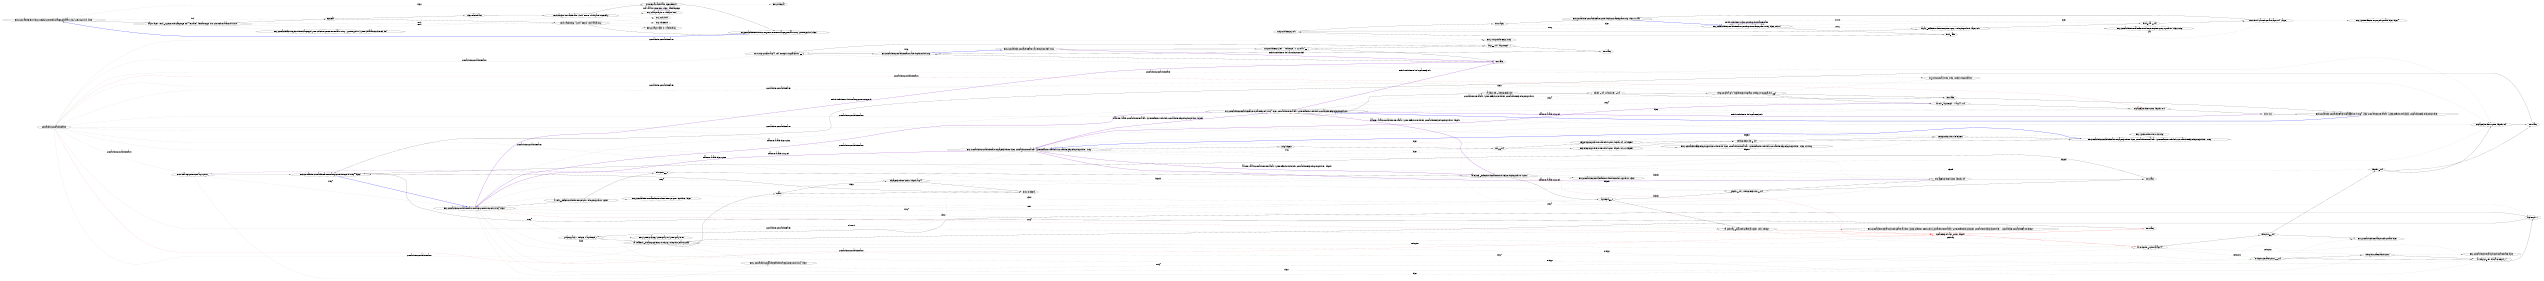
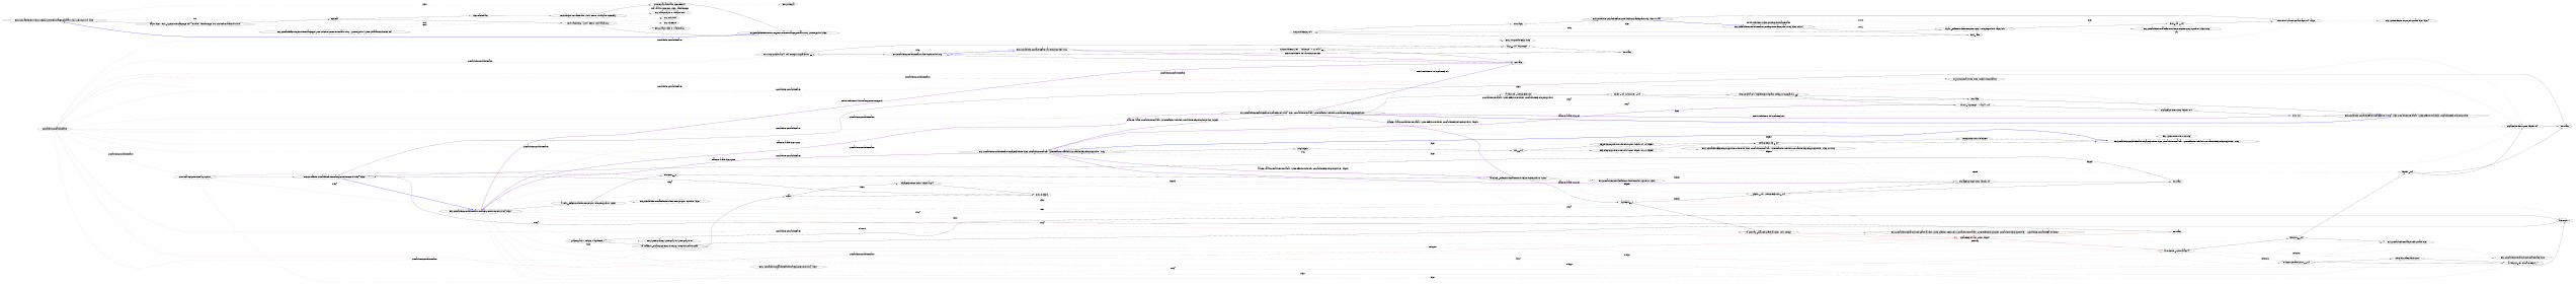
  digraph {
    rankdir=LR
    node [cluster="CommandLine.CommandLineParser.DoParseArgumentsUsingVerbs(string[], object)" span="0-0"]
    edge [style=solid]
    n1 [label="CommandLine.CommandLineParser" cluster="" span=""]
    n2 [cluster="CommandLine.CommandLineParser.WasVerbOptionInvoked(string)" label="return string.Compare(_args[0], verb, _settings.StringComparison) == 0;" span="76-76"]
    n3 [cluster="CommandLine.CommandLineParser.WasVerbOptionInvoked(string)" label="_args == null || _args.Length < 1" span="72-72"]
    n4 [label="return DoParseArgumentsCore(args, options);" span="85-85"]
    n5 [label="DisplayHelpVerbText(options, helpInfo, null)" span="92-92"]
    n6 [label="var optionMap = OptionInfo.CreateMap(options, verbs, _settings)" span="96-96"]
    n7 [color=red community=0 label="TryParseHelpVerb(args, options, helpInfo)" span="98-98"]
    n8 [label="DisplayHelpVerbText(options, helpInfo, null)" span="109-109"]
    n9 [label="var verbResult = DoParseArgumentsCore(verbArgs, verbOption.GetValue(options))" span="123-123"]
    n10 [label="DisplayHelpVerbText(options, helpInfo, args[0])" span="127-127"]
    n11 [label="helpInfo != null || _settings.HelpWriter != null" span="90-90"]
    n12 [cluster="CommandLine.CommandLineParser.TryParseHelpVerb(string[], object, CommandLine.Internal.Pair<System.Reflection.MethodInfo, CommandLine.HelpVerbOptionAttribute>)" label="var helpWriter = _settings.HelpWriter" span="134-134"]
    n13 [cluster="CommandLine.CommandLineParser.TryParseHelpVerb(string[], object, CommandLine.Internal.Pair<System.Reflection.MethodInfo, CommandLine.HelpVerbOptionAttribute>)" label="string.Compare(args[0], helpInfo.Right.LongName, _settings.StringComparison) == 0" span="137-137"]
    n14 [cluster="CommandLine.CommandLineParser.TryParseHelpVerb(string[], object, CommandLine.Internal.Pair<System.Reflection.MethodInfo, CommandLine.HelpVerbOptionAttribute>)" label="DisplayHelpVerbText(options, helpInfo, verb)" span="141-141"]
    n15 [cluster="CommandLine.CommandLineParser.DisplayHelpVerbText(object, CommandLine.Internal.Pair<System.Reflection.MethodInfo, CommandLine.HelpVerbOptionAttribute>, string)" label="_settings.HelpWriter != null" span="159-159"]
    n16 [cluster="CommandLine.CommandLineParser.DisplayHelpVerbText(object, CommandLine.Internal.Pair<System.Reflection.MethodInfo, CommandLine.HelpVerbOptionAttribute>, string)" label="_settings.HelpWriter.Write(helpText)" span="161-161"]
    n17 [cluster="CommandLine.CommandLineParser.WasVerbOptionInvoked(string)" label="Exit CommandLine.CommandLineParser.WasVerbOptionInvoked(string)" span="66-66"]
    n18 [cluster="string.Compare(string, string, System.StringComparison)" label="Entry string.Compare(string, string, System.StringComparison)"]
    n19 [cluster="CommandLine.CommandLineParser.WasVerbOptionInvoked(string)" label="return false;" span="74-74"]
    n20 [cluster="CommandLine.CommandLineParser.DoParseArgumentsCore(string[], object)" label="Entry CommandLine.CommandLineParser.DoParseArgumentsCore(string[], object)" span="141-141"]
    n21 [label="Exit CommandLine.CommandLineParser.DoParseArgumentsUsingVerbs(string[], object)" span="79-79"]
    n22 [label="return false;" span="94-94"]
    n23 [cluster="CommandLine.CommandLineParser.DisplayHelpVerbText(object, CommandLine.Internal.Pair<System.Reflection.MethodInfo, CommandLine.HelpVerbOptionAttribute>, string)" label="Entry CommandLine.CommandLineParser.DisplayHelpVerbText(object, CommandLine.Internal.Pair<System.Reflection.MethodInfo, CommandLine.HelpVerbOptionAttribute>, string)" span="148-148"]
    n24 [label="var verbOption = optionMap[args[0]]" span="103-103"]
    n25 [cluster="CommandLine.Internal.OptionInfo.CreateMap(object, System.Collections.Generic.IList<CommandLine.Internal.Pair<System.Reflection.PropertyInfo, CommandLine.VerbOptionAttribute>>, CommandLine.CommandLineParserSettings)" label="Entry CommandLine.Internal.OptionInfo.CreateMap(object, System.Collections.Generic.IList<CommandLine.Internal.Pair<System.Reflection.PropertyInfo, CommandLine.VerbOptionAttribute>>, CommandLine.CommandLineParserSettings)" span="73-73"]
    n26 [label="return false;" span="101-101"]
    n27 [cluster="CommandLine.CommandLineParser.TryParseHelpVerb(string[], object, CommandLine.Internal.Pair<System.Reflection.MethodInfo, CommandLine.HelpVerbOptionAttribute>)" label="Entry CommandLine.CommandLineParser.TryParseHelpVerb(string[], object, CommandLine.Internal.Pair<System.Reflection.MethodInfo, CommandLine.HelpVerbOptionAttribute>)" span="132-132"]
    n28 [label="return false;" span="111-111"]
    n29 [cluster="CommandLine.Internal.OptionInfo.GetValue(object)" label="Entry CommandLine.Internal.OptionInfo.GetValue(object)" span="50-50"]
    n30 [label="!scalars" span="124-124"]
    n31 [label="return verbResult;" span="129-129"]
    n32 [cluster="CommandLine.CommandLineParser.TryParseHelpVerb(string[], object, CommandLine.Internal.Pair<System.Reflection.MethodInfo, CommandLine.HelpVerbOptionAttribute>)" label="helpInfo != null && helpWriter != null" span="135-135"]
    n33 [cluster="CommandLine.CommandLineParser.TryParseHelpVerb(string[], object, CommandLine.Internal.Pair<System.Reflection.MethodInfo, CommandLine.HelpVerbOptionAttribute>)" label="var verb = args.Length > 1 ? args[1] : null" span="140-140"]
    n34 [cluster="CommandLine.CommandLineParser.TryParseHelpVerb(string[], object, CommandLine.Internal.Pair<System.Reflection.MethodInfo, CommandLine.HelpVerbOptionAttribute>)" label="return false;" span="145-145"]
    n35 [cluster="CommandLine.CommandLineParser.TryParseHelpVerb(string[], object, CommandLine.Internal.Pair<System.Reflection.MethodInfo, CommandLine.HelpVerbOptionAttribute>)" label="return true;" span="142-142"]
    n36 [cluster="CommandLine.CommandLineParser.DisplayHelpVerbText(object, CommandLine.Internal.Pair<System.Reflection.MethodInfo, CommandLine.HelpVerbOptionAttribute>, string)" label="Exit CommandLine.CommandLineParser.DisplayHelpVerbText(object, CommandLine.Internal.Pair<System.Reflection.MethodInfo, CommandLine.HelpVerbOptionAttribute>, string)" span="148-148"]
    n37 [cluster="System.IO.TextWriter.Write(string)" label="Entry System.IO.TextWriter.Write(string)"]
    n38 [cluster="CommandLine.CommandLineParser.GetVerbOptionsInstanceByName(string, object, out bool)" label="Entry CommandLine.CommandLineParser.GetVerbOptionsInstanceByName(string, object, out bool)" span="46-46"]
    n39 [cluster="CommandLine.CommandLineParser.GetVerbOptionsInstanceByName(string, object, out bool)" label="found = false" span="48-48"]
    n40 [cluster="CommandLine.CommandLineParser.GetVerbOptionsInstanceByName(string, object, out bool)" label="string.IsNullOrEmpty(verb)" span="49-49"]
    n41 [cluster="CommandLine.CommandLineParser.GetVerbOptionsInstanceByName(string, object, out bool)" label="return target;" span="51-51"]
    n42 [cluster="CommandLine.CommandLineParser.GetVerbOptionsInstanceByName(string, object, out bool)" label="var pair = ReflectionUtil.RetrieveOptionProperty<VerbOptionAttribute>(target, verb)" span="53-53"]
    n43 [cluster="CommandLine.CommandLineParser.GetVerbOptionsInstanceByName(string, object, out bool)" label="return found ? pair.Left.GetValue(target, null) : target;" span="55-55"]
    n44 [cluster="string.IsNullOrEmpty(string)" label="Entry string.IsNullOrEmpty(string)"]
    n45 [cluster="CommandLine.CommandLineParser.GetVerbOptionsInstanceByName(string, object, out bool)" label="Exit CommandLine.CommandLineParser.GetVerbOptionsInstanceByName(string, object, out bool)" span="46-46"]
    n46 [cluster="CommandLine.CommandLineParser.GetVerbOptionsInstanceByName(string, object, out bool)" label="found = pair != null" span="54-54"]
    n47 [cluster="CommandLine.Internal.ReflectionUtil.RetrieveOptionProperty<TAttribute>(object, string)" label="Entry CommandLine.Internal.ReflectionUtil.RetrieveOptionProperty<TAttribute>(object, string)" span="151-151"]
    n48 [cluster="System.Reflection.PropertyInfo.GetValue(object, object[])" label="Entry System.Reflection.PropertyInfo.GetValue(object, object[])"]
    n49 [cluster="CommandLine.CommandLineParser.WasVerbOptionInvoked(string)" label="Entry CommandLine.CommandLineParser.WasVerbOptionInvoked(string)" span="66-66"]
    n50 [cluster="CommandLine.CommandLineParser.WasVerbOptionInvoked(string)" label="string.IsNullOrEmpty(verb) || (verb.Length > 0 && verb[0] == '-')" span="68-68"]
    n51 [cluster="CommandLine.CommandLineParser.WasVerbOptionInvoked(string)" label="return false;" span="70-70"]
    n52 [label="Entry CommandLine.CommandLineParser.DoParseArgumentsUsingVerbs(string[], object)" span="79-79"]
    n53 [label="var verbs = ReflectionUtil.RetrievePropertyList<VerbOptionAttribute>(options)" span="81-81"]
    n54 [label="var helpInfo = ReflectionUtil.RetrieveMethod<HelpVerbOptionAttribute>(options)" span="87-87"]
    n55 [label="args.Length == 0" span="88-88"]
    n56 [label="verbOption.GetValue(options) == null" span="113-113"]
    n57 [label="verbOption.CreateInstance(options)" span="116-116"]
    n58 [label="var verbArgs = new string[args.Length - 1]" span="118-118"]
    n59 [label="args.Length > 1" span="119-119"]
    n60 [label="Array.Copy(args, 1, verbArgs, 0, args.Length - 1)" span="121-121"]
    n61 [label="verbs.Count == 0" span="82-82"]
    n62 [cluster="CommandLine.Internal.ReflectionUtil.RetrievePropertyList<TAttribute>(object)" label="Entry CommandLine.Internal.ReflectionUtil.RetrievePropertyList<TAttribute>(object)" span="43-43"]
    n63 [cluster="CommandLine.Internal.ReflectionUtil.RetrieveMethod<TAttribute>(object)" label="Entry CommandLine.Internal.ReflectionUtil.RetrieveMethod<TAttribute>(object)" span="70-70"]
    n64 [label="helpInfo != null" span="107-107"]
    n65 [label="verbOption == null" span="105-105"]
    n66 [cluster="CommandLine.Internal.OptionInfo.CreateInstance(object)" label="Entry CommandLine.Internal.OptionInfo.CreateInstance(object)" span="58-58"]
    n67 [cluster="System.Array.Copy(System.Array, int, System.Array, int, int)" label="Entry System.Array.Copy(System.Array, int, System.Array, int, int)"]
    n68 [cluster="CommandLine.CommandLineParser.DisplayHelpVerbText(object, CommandLine.Internal.Pair<System.Reflection.MethodInfo, CommandLine.HelpVerbOptionAttribute>, string)" label="string helpText" span="150-150"]
    n69 [cluster="CommandLine.CommandLineParser.DisplayHelpVerbText(object, CommandLine.Internal.Pair<System.Reflection.MethodInfo, CommandLine.HelpVerbOptionAttribute>, string)" label="verb == null" span="151-151"]
    n70 [cluster="CommandLine.CommandLineParser.DisplayHelpVerbText(object, CommandLine.Internal.Pair<System.Reflection.MethodInfo, CommandLine.HelpVerbOptionAttribute>, string)" label="HelpVerbOptionAttribute.InvokeMethod(options, helpInfo, null, out helpText)" span="153-153"]
    n71 [cluster="CommandLine.CommandLineParser.DisplayHelpVerbText(object, CommandLine.Internal.Pair<System.Reflection.MethodInfo, CommandLine.HelpVerbOptionAttribute>, string)" label="HelpVerbOptionAttribute.InvokeMethod(options, helpInfo, verb, out helpText)" span="157-157"]
    n72 [cluster="CommandLine.HelpVerbOptionAttribute.InvokeMethod(object, CommandLine.Internal.Pair<System.Reflection.MethodInfo, CommandLine.HelpVerbOptionAttribute>, string, out string)" label="Entry CommandLine.HelpVerbOptionAttribute.InvokeMethod(object, CommandLine.Internal.Pair<System.Reflection.MethodInfo, CommandLine.HelpVerbOptionAttribute>, string, out string)" span="86-86"]
    n73 [cluster="CommandLine.CommandLineParser.TryParseHelpVerb(string[], object, CommandLine.Internal.Pair<System.Reflection.MethodInfo, CommandLine.HelpVerbOptionAttribute>)" label="Exit CommandLine.CommandLineParser.TryParseHelpVerb(string[], object, CommandLine.Internal.Pair<System.Reflection.MethodInfo, CommandLine.HelpVerbOptionAttribute>)" span="132-132"]
    n74 [cluster="CommandLine.Tests.Unit.Core.TypeConverterTests.ChangeType_scalars(string, System.Type, bool, object)" file="VerbsHelpTextFixture.cs" label="Entry CommandLine.Tests.Unit.Core.TypeConverterTests.ChangeType_scalars(string, System.Type, bool, object)" span="19-19"]
    n75 [cluster="CommandLine.Tests.Unit.Core.TypeConverterTests.ChangeType_scalars(string, System.Type, bool, object)" file="VerbsHelpTextFixture.cs" label="Maybe<object> result = TypeConverter.ChangeType(new[] {testValue}, destinationType, true, CultureInfo.InvariantCulture, true)" span="21-21"]
    n76 [cluster="CommandLine.Tests.Unit.Core.TypeConverterTests.ChangeType_scalars(string, System.Type, bool, object)" file="VerbsHelpTextFixture.cs" label=expectFail span="23-23"]
    n77 [cluster="CommandLine.Tests.Unit.Core.TypeConverterTests.ChangeType_scalars(string, System.Type, bool, object)" file="VerbsHelpTextFixture.cs" label="Assert.Equal(matchedValue, expectedResult)" span="32-32"]
    n78 [cluster="CommandLine.Tests.Unit.Core.TypeConverterTests.ChangeType_scalars(string, System.Type, bool, object)" file="VerbsHelpTextFixture.cs" label="result.MatchNothing().Should().BeTrue(''should fail parsing'')" span="25-25"]
    n79 [cluster="CommandLine.Tests.Unit.Core.TypeConverterTests.ChangeType_scalars(string, System.Type, bool, object)" file="VerbsHelpTextFixture.cs" label="result.MatchJust(out matchedValue).Should().BeTrue(''should parse successfully'')" span="31-31"]
    n80 [cluster="CommandLine.Core.TypeConverter.ChangeType(System.Collections.Generic.IEnumerable<string>, System.Type, bool, System.Globalization.CultureInfo, bool)" file="VerbsHelpTextFixture.cs" label="Entry CommandLine.Core.TypeConverter.ChangeType(System.Collections.Generic.IEnumerable<string>, System.Type, bool, System.Globalization.CultureInfo, bool)" span="18-18"]
    n81 [cluster="CommandLine.Tests.Unit.Core.TypeConverterTests.ChangeType_scalars(string, System.Type, bool, object)" file="VerbsHelpTextFixture.cs" label="object matchedValue" span="29-29"]
    n82 [cluster="CommandLine.Tests.Unit.Core.TypeConverterTests.ChangeType_scalars(string, System.Type, bool, object)" file="VerbsHelpTextFixture.cs" label="Exit CommandLine.Tests.Unit.Core.TypeConverterTests.ChangeType_scalars(string, System.Type, bool, object)" span="19-19"]
    n83 [cluster="Unk.Equal" file="VerbsHelpTextFixture.cs" label="Entry Unk.Equal" span=""]
    n84 [cluster="Unk.BeTrue" file="VerbsHelpTextFixture.cs" label="Entry Unk.BeTrue" span=""]
    n85 [cluster="CSharpx.Maybe<T>.MatchNothing()" file="VerbsHelpTextFixture.cs" label="Entry CSharpx.Maybe<T>.MatchNothing()" span="57-57"]
    n86 [cluster="Unk.Should" file="VerbsHelpTextFixture.cs" label="Entry Unk.Should" span=""]
    n87 [cluster="CSharpx.Maybe<T>.MatchJust(out T)" file="VerbsHelpTextFixture.cs" label="Entry CSharpx.Maybe<T>.MatchJust(out T)" span="48-48"]
    n1 -> n2 [color=darkseagreen4 label="CommandLine.CommandLineParser" style=dashed]
    n1 -> n3 [color=darkseagreen4 label="CommandLine.CommandLineParser" style=dashed]
    n1 -> n4 [color=darkseagreen4 label="CommandLine.CommandLineParser" style=dashed]
    n1 -> n5 [color=darkseagreen4 label="CommandLine.CommandLineParser" style=dashed]
    n1 -> n6 [color=darkseagreen4 label="CommandLine.CommandLineParser" style=dashed]
    n1 -> n7 [color=red label="CommandLine.CommandLineParser" style=dashed]
    n1 -> n8 [color=darkseagreen4 label="CommandLine.CommandLineParser" style=dashed]
    n1 -> n9 [color=darkseagreen4 label="CommandLine.CommandLineParser" style=dashed]
    n1 -> n10 [color=darkseagreen4 label="CommandLine.CommandLineParser" style=dashed]
-   n1 -> n11 [color=darkseagreen4 label="Parameter variable string verb" style=dashed]
+   n1 -> n11 [color=darkseagreen4 label="CommandLine.CommandLineParser" style=dashed]
    n1 -> n12 [color=darkseagreen4 label="CommandLine.CommandLineParser" style=dashed]
    n1 -> n13 [color=darkseagreen4 label="CommandLine.CommandLineParser" style=dashed]
    n1 -> n14 [color=red label="CommandLine.CommandLineParser" style=dashed]
    n1 -> n15 [color=darkseagreen4 label="CommandLine.CommandLineParser" style=dashed]
    n1 -> n16 [color=darkseagreen4 label="CommandLine.CommandLineParser" style=dashed]
    n2 -> n17
    n2 -> n18 [style=dotted]
    n3 -> n2
    n3 -> n19
    n4 -> n20 [style=dotted]
    n4 -> n21
    n5 -> n22
    n5 -> n23 [style=dotted]
    n6 -> n7 [color=red]
    n6 -> n24 [color=darkseagreen4 label=optionMap style=dashed]
    n6 -> n25 [style=dotted]
    n7 -> n24 [color=red]
    n7 -> n26 [color=red]
    n7 -> n27 [color=red style=dotted]
    n8 -> n23 [style=dotted]
    n8 -> n28
    n9 -> n20 [style=dotted]
    n9 -> n29 [style=dotted]
    n9 -> n30
    n9 -> n31 [color=darkseagreen4 label=verbResult style=dashed]
    n10 -> n23 [style=dotted]
    n10 -> n31
    n11 -> n5
    n11 -> n22
    n12 -> n32
    n13 -> n18 [style=dotted]
    n13 -> n33
    n13 -> n34
    n14 -> n23 [style=dotted]
    n14 -> n35
    n15 -> n16
    n15 -> n36
    n16 -> n36
    n16 -> n37 [style=dotted]
    n17 -> n49 [color=blue style=bold]
    n19 -> n17
    n21 -> n52 [color=blue style=bold]
    n22 -> n21
    n23 -> n5 [color=darkorchid label="Parameter variable string verb" style=bold]
    n23 -> n27 [color=darkorchid label="Parameter variable CommandLine.Internal.Pair<System.Reflection.MethodInfo, CommandLine.HelpVerbOptionAttribute> helpInfo" style=bold]
    n23 -> n33 [color=darkorchid label="Parameter variable string verb" style=bold]
    n23 -> n52 [color=darkorchid label="Parameter variable object options" style=bold]
    n23 -> n54 [color=darkorchid label="Parameter variable CommandLine.Internal.Pair<System.Reflection.MethodInfo, CommandLine.HelpVerbOptionAttribute> helpInfo" style=bold]
    n23 -> n68
    n23 -> n69 [color=darkseagreen4 label=string style=dashed]
    n23 -> n70 [color=darkseagreen4 label=object style=dashed]
    n23 -> n71 [color=darkseagreen4 label=object style=dashed]
    n24 -> n9 [color=darkseagreen4 label=verbOption style=dashed]
    n24 -> n56 [color=darkseagreen4 label=verbOption style=dashed]
    n24 -> n57 [color=darkseagreen4 label=verbOption style=dashed]
    n24 -> n65
    n26 -> n21
    n27 -> n12
    n27 -> n13 [color=darkseagreen4 label="string[]" style=dashed]
    n27 -> n14 [color=darkseagreen4 label=object style=dashed]
    n27 -> n32 [color=darkseagreen4 label="CommandLine.Internal.Pair<System.Reflection.MethodInfo, CommandLine.HelpVerbOptionAttribute>" style=dashed]
    n27 -> n33 [color=darkseagreen4 label="string[]" style=dashed]
    n27 -> n35 [color=darkorchid label="method methodReturn bool TryParseHelpVerb" style=bold]
    n27 -> n51 [color=darkorchid label="method methodReturn bool TryParseHelpVerb" style=bold]
    n27 -> n52 [color=darkorchid label="Parameter variable object options" style=bold]
    n27 -> n54 [color=darkorchid label="Parameter variable CommandLine.Internal.Pair<System.Reflection.MethodInfo, CommandLine.HelpVerbOptionAttribute> helpInfo" style=bold]
    n28 -> n21
    n30 -> n10
    n30 -> n31
    n31 -> n21
    n32 -> n13
    n32 -> n34
    n33 -> n14
    n34 -> n73
    n35 -> n73
    n36 -> n23 [color=blue style=bold]
    n38 -> n38 [color=darkorchid label="method methodReturn object GetVerbOptionsInstanceByName" style=bold]
    n38 -> n39
    n38 -> n40 [color=darkseagreen4 label=string style=dashed]
    n38 -> n41 [color=darkseagreen4 label=object style=dashed]
    n38 -> n42 [color=darkseagreen4 label=string style=dashed]
    n38 -> n43 [color=darkseagreen4 label=object style=dashed]
    n39 -> n40
    n40 -> n41
    n40 -> n42
    n40 -> n44 [style=dotted]
    n41 -> n45
    n42 -> n43 [color=darkseagreen4 label=pair style=dashed]
    n42 -> n46
    n42 -> n47 [style=dotted]
    n43 -> n45
    n43 -> n48 [style=dotted]
    n45 -> n38 [color=blue style=bold]
    n46 -> n43
    n46 -> n45 [color=darkseagreen4 label="out bool" style=dashed]
    n49 -> n2 [color=darkseagreen4 label=string style=dashed]
    n49 -> n50
    n49 -> n51 [color=darkorchid label="method methodReturn bool WasVerbOptionInvoked" style=bold]
    n50 -> n3
    n50 -> n44 [style=dotted]
    n50 -> n51
    n51 -> n17
    n52 -> n4 [color=darkseagreen4 label="string[]" style=dashed]
    n52 -> n5 [color=darkseagreen4 label=object style=dashed]
    n52 -> n6 [color=darkseagreen4 label=object style=dashed]
    n52 -> n7 [color=red label="string[]" style=dashed]
    n52 -> n8 [color=darkseagreen4 label=object style=dashed]
    n52 -> n9 [color=darkseagreen4 label=object style=dashed]
    n52 -> n10 [color=darkseagreen4 label="string[]" style=dashed]
    n52 -> n24 [color=darkseagreen4 label="string[]" style=dashed]
    n52 -> n51 [color=darkorchid label="method methodReturn bool DoParseArgumentsUsingVerbs" style=bold]
    n52 -> n53
    n52 -> n54 [color=darkseagreen4 label=object style=dashed]
    n52 -> n55 [color=darkseagreen4 label="string[]" style=dashed]
    n52 -> n56 [color=darkseagreen4 label=object style=dashed]
    n52 -> n57 [color=darkseagreen4 label=object style=dashed]
    n52 -> n58 [color=darkseagreen4 label="string[]" style=dashed]
    n52 -> n59 [color=darkseagreen4 label="string[]" style=dashed]
    n52 -> n60 [color=darkseagreen4 label="string[]" style=dashed]
    n53 -> n6 [color=darkseagreen4 label=verbs style=dashed]
    n53 -> n61
    n53 -> n62 [style=dotted]
    n54 -> n5 [color=darkseagreen4 label=helpInfo style=dashed]
    n54 -> n7 [color=red label=helpInfo style=dashed]
    n54 -> n8 [color=darkseagreen4 label=helpInfo style=dashed]
    n54 -> n10 [color=darkseagreen4 label=helpInfo style=dashed]
    n54 -> n11 [color=darkseagreen4 label=helpInfo style=dashed]
    n54 -> n55
    n54 -> n63 [style=dotted]
    n54 -> n64 [color=darkseagreen4 label=helpInfo style=dashed]
    n55 -> n6
    n55 -> n11
    n56 -> n29 [style=dotted]
    n56 -> n57
    n56 -> n58
    n57 -> n58
    n57 -> n66 [style=dotted]
    n58 -> n9 [color=darkseagreen4 label=verbArgs style=dashed]
    n58 -> n59
    n58 -> n60 [color=darkseagreen4 label=verbArgs style=dashed]
    n59 -> n9
    n59 -> n60
    n60 -> n9
    n60 -> n67 [style=dotted]
    n61 -> n4 [color=darkorchid]
    n61 -> n54
    n64 -> n8
    n64 -> n28
    n65 -> n29
    n65 -> n64
    n68 -> n69
    n69 -> n70
    n69 -> n71
    n70 -> n15
    n70 -> n16 [color=darkseagreen4 label=helpText style=dashed]
    n70 -> n72 [style=dotted]
    n71 -> n15
    n71 -> n16 [color=darkseagreen4 label=helpText style=dashed]
    n71 -> n72 [style=dotted]
    n73 -> n27 [color=blue style=bold]
    n74 -> n75
    n74 -> n76 [color=darkseagreen4 label=bool style=dashed]
    n74 -> n77 [color=darkseagreen4 label=object style=dashed]
    n75 -> n76
    n75 -> n78 [color=darkseagreen4 label=result style=dashed]
    n75 -> n79 [color=darkseagreen4 label=result style=dashed]
    n75 -> n80 [style=dotted]
    n76 -> n78
    n76 -> n81
    n77 -> n82
    n77 -> n83 [style=dotted]
    n78 -> n82
    n78 -> n84 [style=dotted]
    n78 -> n85 [style=dotted]
    n78 -> n86 [style=dotted]
    n79 -> n77
    n79 -> n84 [style=dotted]
    n79 -> n86 [style=dotted]
    n79 -> n87 [style=dotted]
    n81 -> n79
    n82 -> n74 [color=blue style=bold]
    n87 -> n87 [color=darkorchid label="Local variable System.Func<object> safeChangeType" style=bold]
  }
